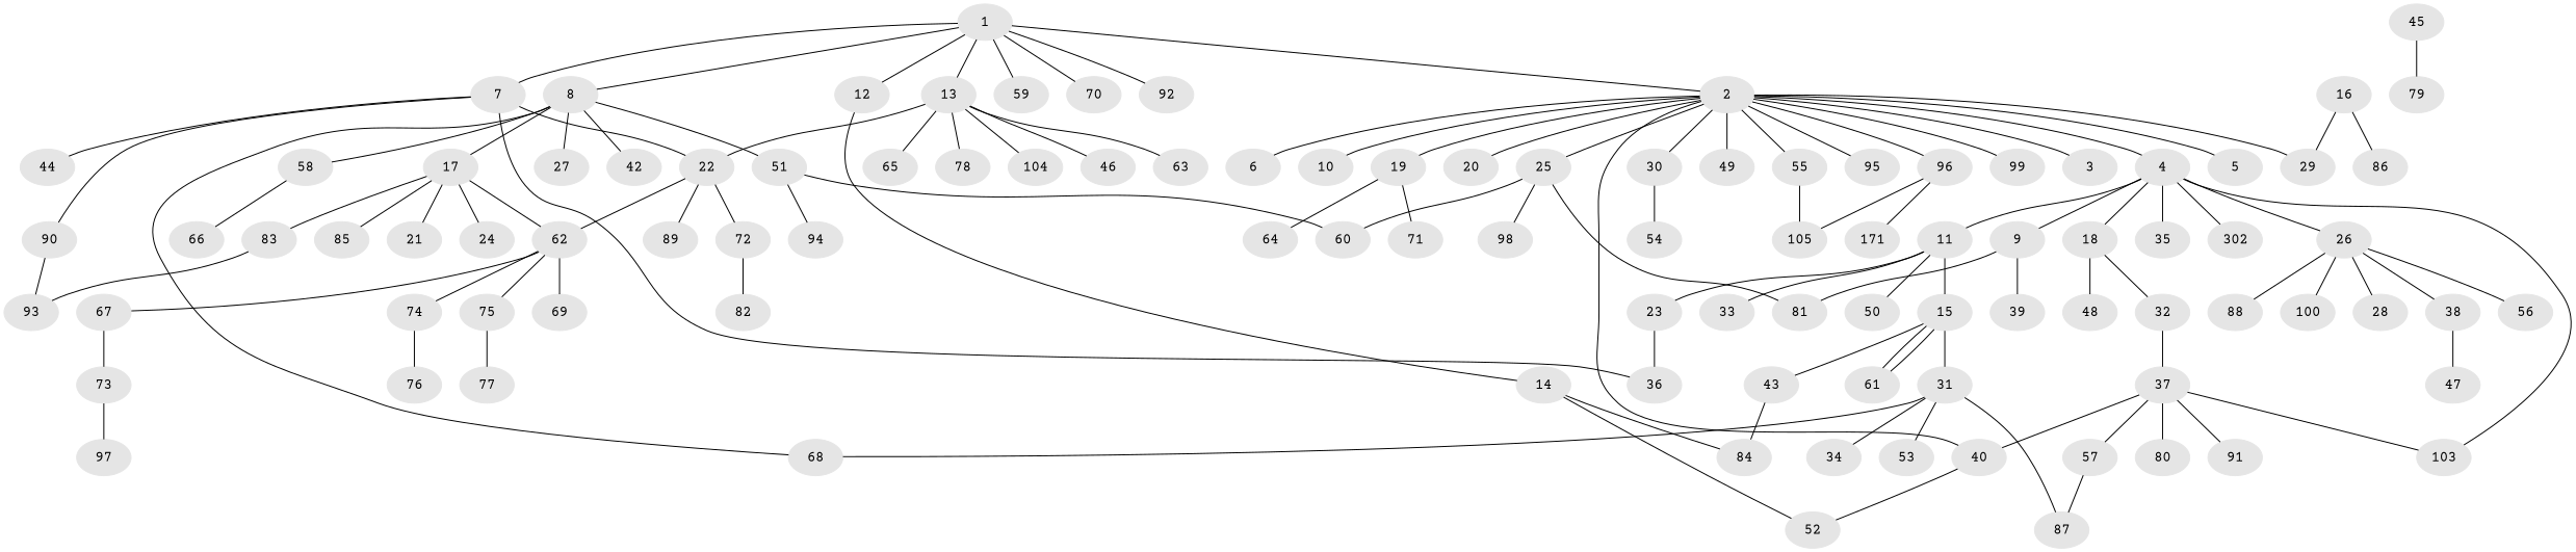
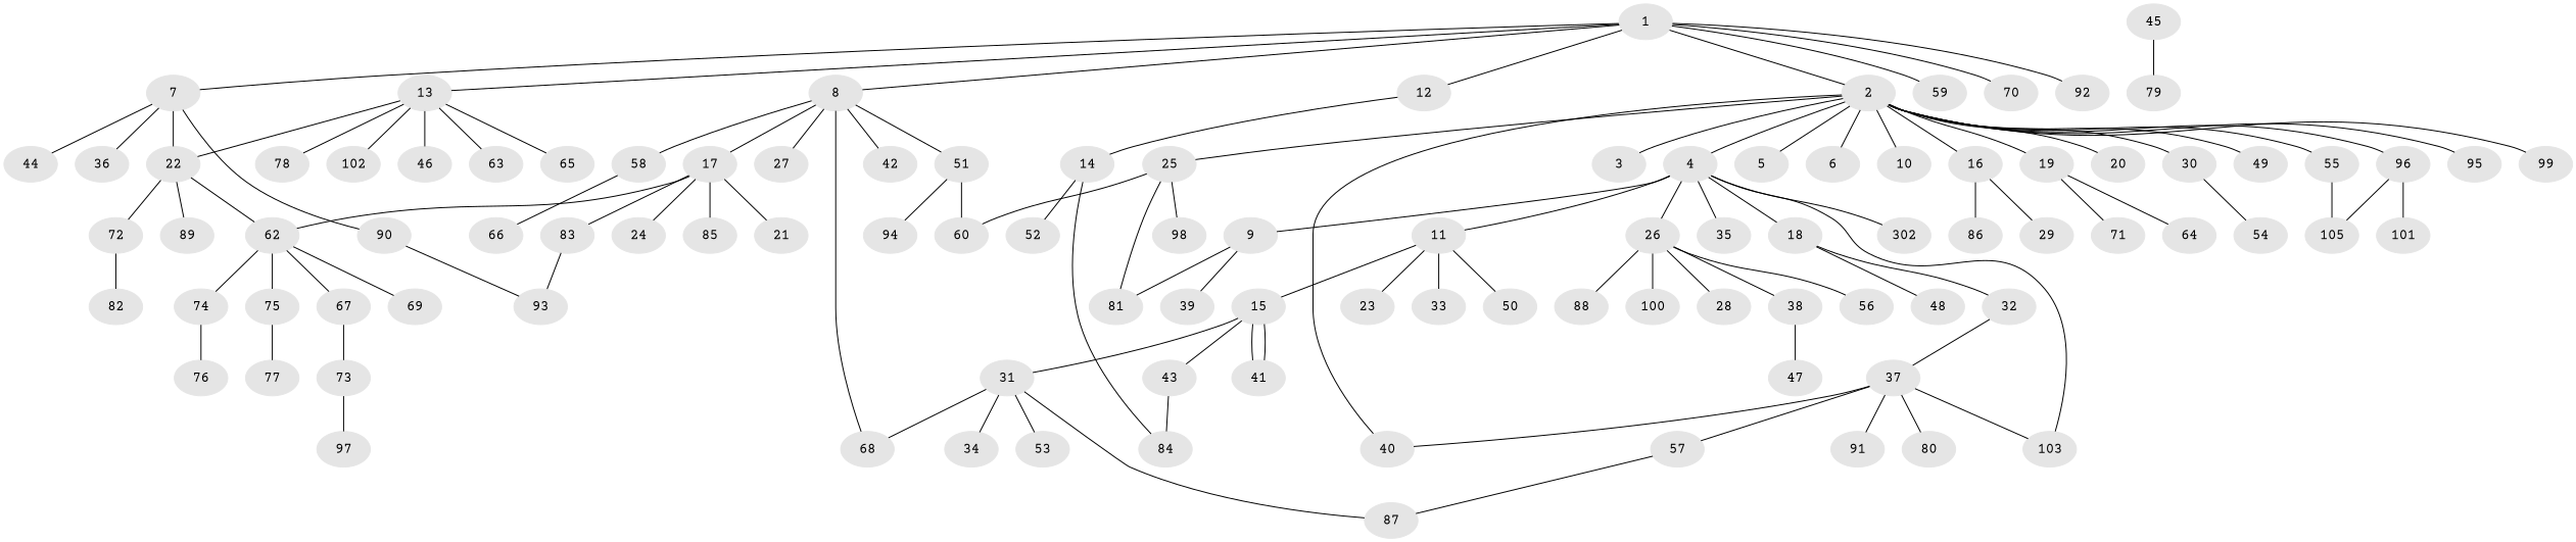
  graph {
    fontname="Courier Prime"
    node [color=gray90 fontname="Courier Prime" style=filled]
    edge [fontname="Courier Prime"]
    1
    2
    7
    8
    12
    13
    59
    70
    92
    3
    4
    5
    6
    10
    16
    19
    20
    25
    30
    40
    49
    55
    95
    96
    99
    22
    36
    44
    90
    17
    27
    42
    51
    58
    68
    14
    46
    63
    65
    78
-   104
+   104 [label=102]
    9
    11
    18
    26
    35
    n47 [label=302]
    103
    29
    86
    64
    71
    81
    60
    98
    54
    52
    105
-   101 [label=171]
+   101
    39
    15
    23
    33
    50
    32
    48
    28
    38
    56
    88
    100
    62
    72
    89
    93
    21
    24
    83
    85
    94
    66
    31
    43
-   61
+   61 [label=41]
    84
    34
    53
    87
    67
    69
    74
    75
    37
    82
    47
    57
    80
    91
    45
    79
    73
    76
    77
    97
    1 -- 2
    1 -- 7
    1 -- 8
    1 -- 12
    1 -- 13
    1 -- 59
    1 -- 70
    1 -- 92
    2 -- 3
    2 -- 4
    2 -- 5
    2 -- 6
    2 -- 10
-   2 -- 29
+   2 -- 16
    2 -- 19
    2 -- 20
    2 -- 25
    2 -- 30
    2 -- 40
    2 -- 49
    2 -- 55
    2 -- 95
    2 -- 96
    2 -- 99
    7 -- 22
    7 -- 36
    7 -- 44
    7 -- 90
    8 -- 17
    8 -- 27
    8 -- 42
    8 -- 51
    8 -- 58
    8 -- 68
    12 -- 14
    13 -- 22
    13 -- 46
    13 -- 63
    13 -- 65
    13 -- 78
    13 -- 104
    4 -- 9
    4 -- 11
    4 -- 18
    4 -- 26
    4 -- 35
    4 -- n47
    4 -- 103
    16 -- 29
    16 -- 86
    19 -- 64
    19 -- 71
    25 -- 81
    25 -- 60
    25 -- 98
    30 -- 54
-   40 -- 52
    55 -- 105
    96 -- 105
    96 -- 101
    22 -- 62
    22 -- 72
    22 -- 89
    90 -- 93
    17 -- 62
    17 -- 21
    17 -- 24
    17 -- 83
    17 -- 85
    51 -- 60
    51 -- 94
    58 -- 66
    14 -- 52
    14 -- 84
    9 -- 81
    9 -- 39
    11 -- 15
    11 -- 23
    11 -- 33
    11 -- 50
    18 -- 32
    18 -- 48
    26 -- 28
    26 -- 38
    26 -- 56
    26 -- 88
    26 -- 100
    15 -- 31
    15 -- 43
    15 -- 61
    15 -- 61
-   23 -- 36
    32 -- 37
    38 -- 47
    62 -- 67
    62 -- 69
    62 -- 74
    62 -- 75
    72 -- 82
    83 -- 93
    31 -- 68
    31 -- 34
    31 -- 53
    31 -- 87
    43 -- 84
    67 -- 73
    74 -- 76
    75 -- 77
    37 -- 40
    37 -- 103
    37 -- 57
    37 -- 80
    37 -- 91
    57 -- 87
    45 -- 79
    73 -- 97
  }
